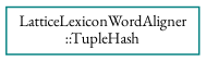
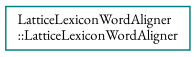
  digraph {
    rankdir=LR
    fontname="EB Garamond"
-   n1 [color=teal fillcolor=white fontname="EB Garamond" fontsize=10 height=0.2 label="LatticeLexiconWordAligner\l::TupleHash" shape=record style=filled width=0.4]
+   n1 [color=teal fillcolor=white fontname="EB Garamond" fontsize=10 height=0.2 label="LatticeLexiconWordAligner\l::LatticeLexiconWordAligner" shape=record style=filled width=0.4]
  }
